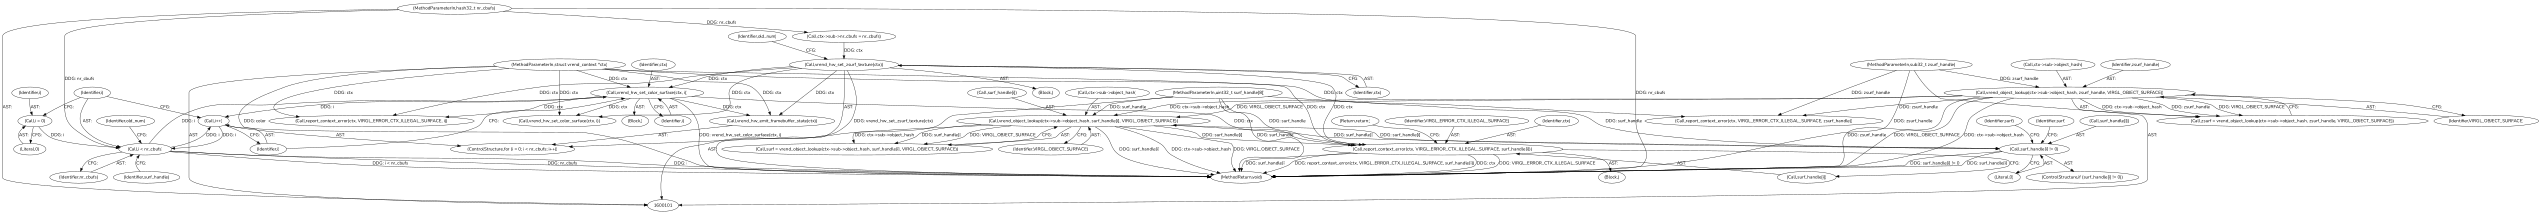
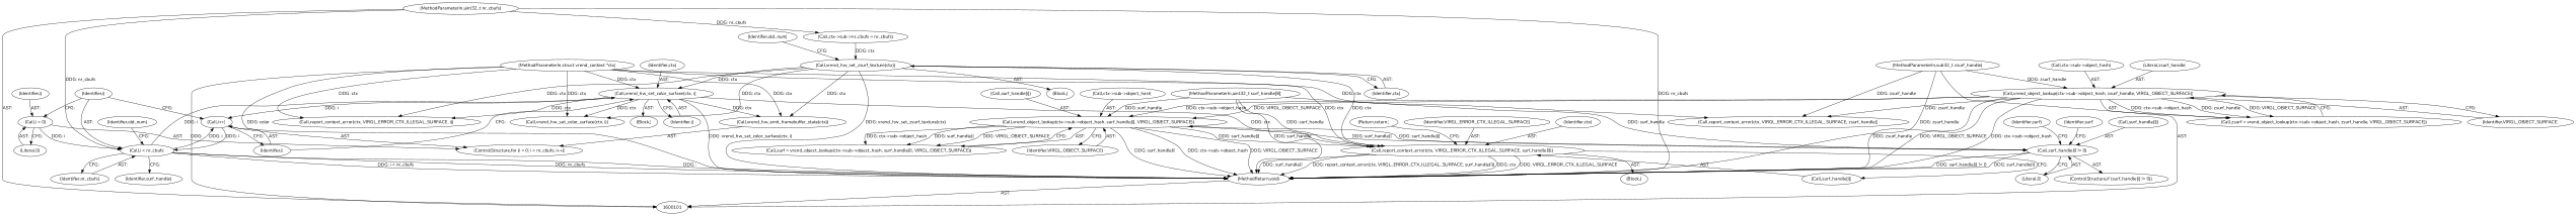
  digraph {
    fontname=Nunito
    node [fontname=Nunito]
    edge [fontname=Nunito]
    n1 [label="(Call,report_context_error(ctx, VIRGL_ERROR_CTX_ILLEGAL_SURFACE, surf_handle[i]))"]
    n2 [label="(MethodReturn,void)"]
    n3 [label="(Block,)"]
    n4 [label="(Call,surf_handle[i])"]
    n5 [label="(Call,vrend_hw_set_color_surface(ctx, i))"]
    n6 [label="(Call,i++)"]
    n7 [label="(Call,vrend_hw_emit_framebuffer_state(ctx))"]
    n8 [label="(Call,report_context_error(ctx, VIRGL_ERROR_CTX_ILLEGAL_SURFACE, i))"]
    n9 [label="(Call,vrend_hw_set_color_surface(ctx, i))"]
    n10 [label="(Block,)"]
    n11 [label="(Identifier,i)"]
    n12 [label="(Call,i < nr_cbufs)"]
    n13 [label="(ControlStructure,for (i = 0; i < nr_cbufs; i++))"]
    n14 [label="(Identifier,i)"]
    n15 [label="(Call,vrend_hw_set_zsurf_texture(ctx))"]
    n16 [label="(Identifier,ctx)"]
    n17 [label="(Block,)"]
    n18 [label="(MethodParameterIn,struct vrend_context *ctx)"]
    n19 [label="(Call,report_context_error(ctx, VIRGL_ERROR_CTX_ILLEGAL_SURFACE, zsurf_handle))"]
    n20 [label=1600101]
    n21 [label="(Identifier,nr_cbufs)"]
    n22 [label="(Call,i = 0)"]
    n23 [label="(Literal,0)"]
-   n24 [label="(MethodParameterIn,hash32_t nr_cbufs)"]
+   n24 [label="(MethodParameterIn,uint32_t nr_cbufs)"]
    n25 [label="(Call,ctx->sub->nr_cbufs = nr_cbufs)"]
    n26 [label="(Call,vrend_object_lookup(ctx->sub->object_hash, surf_handle[i], VIRGL_OBJECT_SURFACE))"]
    n27 [label="(Call,surf_handle[i] != 0)"]
    n28 [label="(Identifier,VIRGL_OBJECT_SURFACE)"]
    n29 [label="(Call,surf = vrend_object_lookup(ctx->sub->object_hash, surf_handle[i], VIRGL_OBJECT_SURFACE))"]
    n30 [label="(Literal,0)"]
    n31 [label="(ControlStructure,if (surf_handle[i] != 0))"]
    n32 [label="(Call,vrend_object_lookup(ctx->sub->object_hash, zsurf_handle, VIRGL_OBJECT_SURFACE))"]
    n33 [label="(Call,zsurf = vrend_object_lookup(ctx->sub->object_hash, zsurf_handle, VIRGL_OBJECT_SURFACE))"]
    n34 [label="(Identifier,VIRGL_OBJECT_SURFACE)"]
    n35 [label="(MethodParameterIn,sub32_t zsurf_handle)"]
    n36 [label="(MethodParameterIn,uint32_t surf_handle[8])"]
    n37 [label="(Call,surf_handle[i])"]
    n38 [label="(Identifier,surf)"]
    n39 [label="(Return,return;)"]
    n40 [label="(Identifier,surf)"]
    n41 [label="(Identifier,i)"]
    n42 [label="(Call,surf_handle[i])"]
    n43 [label="(Call,ctx->sub->object_hash)"]
    n44 [label="(Call,ctx->sub->object_hash)"]
    n45 [label="(Identifier,i)"]
    n46 [label="(Identifier,old_num)"]
    n47 [label="(Identifier,VIRGL_ERROR_CTX_ILLEGAL_SURFACE)"]
-   n48 [label="(Identifier,zsurf_handle)"]
+   n48 [label="(Literal,zsurf_handle)"]
    n49 [label="(Identifier,surf_handle)"]
    n50 [label="(Identifier,old_num)"]
    n51 [label="(Identifier,ctx)"]
    n52 [label="(Identifier,ctx)"]
    n1 -> n2 [label="DDG: report_context_error(ctx, VIRGL_ERROR_CTX_ILLEGAL_SURFACE, surf_handle[i])"]
    n1 -> n2 [label="DDG: ctx"]
    n1 -> n2 [label="DDG: VIRGL_ERROR_CTX_ILLEGAL_SURFACE"]
    n1 -> n2 [label="DDG: surf_handle[i]"]
    n1 -> n3 [label="AST: "]
    n1 -> n4 [label="CFG: "]
    n4 -> n1 [label="AST: "]
    n5 -> n1 [label="DDG: ctx"]
    n5 -> n2 [label="DDG: vrend_hw_set_color_surface(ctx, i)"]
    n5 -> n6 [label="DDG: i"]
    n5 -> n7 [label="DDG: ctx"]
    n5 -> n8 [label="DDG: ctx"]
    n5 -> n9 [label="DDG: ctx"]
    n5 -> n10 [label="AST: "]
    n5 -> n11 [label="CFG: "]
    n6 -> n12 [label="DDG: i"]
    n6 -> n13 [label="AST: "]
    n6 -> n14 [label="CFG: "]
    n7 -> n13 [label="AST: "]
    n11 -> n5 [label="AST: "]
    n12 -> n2 [label="DDG: nr_cbufs"]
    n12 -> n2 [label="DDG: i"]
    n12 -> n2 [label="DDG: i < nr_cbufs"]
    n12 -> n5 [label="DDG: i"]
    n12 -> n6 [label="DDG: i"]
    n12 -> n21 [label="CFG: "]
    n14 -> n5 [label="CFG: "]
    n14 -> n6 [label="AST: "]
    n15 -> n1 [label="DDG: ctx"]
    n15 -> n2 [label="DDG: vrend_hw_set_zsurf_texture(ctx)"]
    n15 -> n5 [label="DDG: ctx"]
    n15 -> n7 [label="DDG: ctx"]
    n15 -> n8 [label="DDG: ctx"]
    n15 -> n9 [label="DDG: ctx"]
    n15 -> n16 [label="CFG: "]
    n15 -> n17 [label="AST: "]
    n16 -> n15 [label="AST: "]
    n18 -> n1 [label="DDG: ctx"]
    n18 -> n2 [label="DDG: color"]
    n18 -> n5 [label="DDG: ctx"]
    n18 -> n7 [label="DDG: ctx"]
    n18 -> n8 [label="DDG: ctx"]
    n18 -> n9 [label="DDG: ctx"]
    n18 -> n19 [label="DDG: ctx"]
-   n18 -> n20 [label="AST: "]
+   n18 -> n20 [label="DDG: "]
    n21 -> n12 [label="AST: "]
    n22 -> n12 [label="DDG: i"]
-   n15 -> n13 [label="AST: "]
+   n22 -> n13 [label="AST: "]
    n22 -> n23 [label="CFG: "]
    n23 -> n22 [label="AST: "]
    n24 -> n2 [label="DDG: nr_cbufs"]
    n24 -> n12 [label="DDG: nr_cbufs"]
    n24 -> n20 [label="AST: "]
    n24 -> n25 [label="DDG: nr_cbufs"]
    n25 -> n15 [label="DDG: ctx"]
    n26 -> n1 [label="DDG: surf_handle[i]"]
    n26 -> n2 [label="DDG: surf_handle[i]"]
    n26 -> n2 [label="DDG: ctx->sub->object_hash"]
    n26 -> n2 [label="DDG: VIRGL_OBJECT_SURFACE"]
    n26 -> n27 [label="DDG: surf_handle[i]"]
    n26 -> n28 [label="CFG: "]
    n26 -> n29 [label="AST: "]
    n26 -> n29 [label="DDG: ctx->sub->object_hash"]
    n26 -> n29 [label="DDG: surf_handle[i]"]
    n26 -> n29 [label="DDG: VIRGL_OBJECT_SURFACE"]
    n27 -> n2 [label="DDG: surf_handle[i]"]
    n27 -> n2 [label="DDG: surf_handle[i] != 0"]
    n27 -> n26 [label="DDG: surf_handle[i]"]
    n27 -> n30 [label="CFG: "]
    n27 -> n31 [label="AST: "]
    n28 -> n26 [label="AST: "]
    n29 -> n26 [label="CFG: "]
    n30 -> n27 [label="AST: "]
    n32 -> n2 [label="DDG: zsurf_handle"]
    n32 -> n2 [label="DDG: VIRGL_OBJECT_SURFACE"]
    n32 -> n2 [label="DDG: ctx->sub->object_hash"]
    n32 -> n19 [label="DDG: zsurf_handle"]
    n32 -> n26 [label="DDG: ctx->sub->object_hash"]
    n32 -> n26 [label="DDG: VIRGL_OBJECT_SURFACE"]
    n32 -> n33 [label="AST: "]
    n32 -> n33 [label="DDG: ctx->sub->object_hash"]
    n32 -> n33 [label="DDG: zsurf_handle"]
    n32 -> n33 [label="DDG: VIRGL_OBJECT_SURFACE"]
    n32 -> n34 [label="CFG: "]
    n33 -> n32 [label="CFG: "]
    n34 -> n32 [label="AST: "]
    n35 -> n2 [label="DDG: zsurf_handle"]
    n35 -> n19 [label="DDG: zsurf_handle"]
    n35 -> n20 [label="AST: "]
    n35 -> n32 [label="DDG: zsurf_handle"]
    n36 -> n1 [label="DDG: surf_handle"]
    n36 -> n2 [label="DDG: surf_handle"]
-   n36 -> n20 [label="AST: "]
+   n2 -> n20 [label="AST: "]
    n36 -> n26 [label="DDG: surf_handle"]
    n36 -> n27 [label="DDG: surf_handle"]
    n37 -> n26 [label="AST: "]
    n38 -> n27 [label="CFG: "]
    n39 -> n1 [label="CFG: "]
    n40 -> n27 [label="CFG: "]
    n41 -> n6 [label="CFG: "]
    n41 -> n12 [label="AST: "]
    n41 -> n22 [label="CFG: "]
    n42 -> n27 [label="AST: "]
    n43 -> n32 [label="AST: "]
    n44 -> n26 [label="AST: "]
    n45 -> n22 [label="AST: "]
    n46 -> n15 [label="CFG: "]
    n47 -> n1 [label="AST: "]
    n48 -> n32 [label="AST: "]
-   n49 -> n12 [label="CFG: "]
+   n12 -> n49 [label="CFG: "]
    n50 -> n12 [label="CFG: "]
    n51 -> n5 [label="AST: "]
    n52 -> n1 [label="AST: "]
  }
